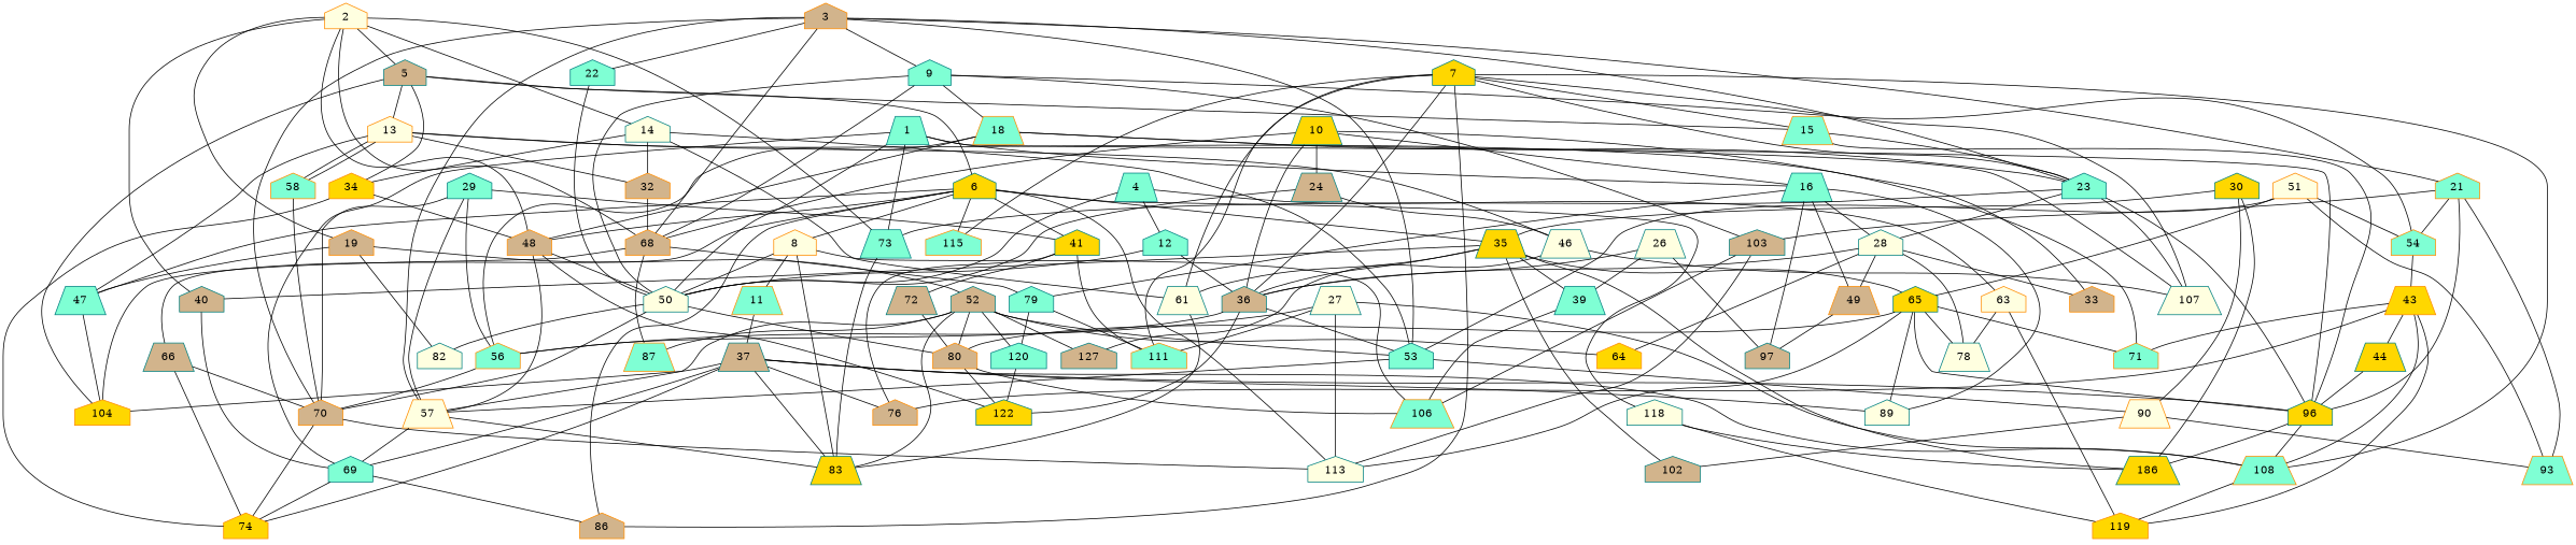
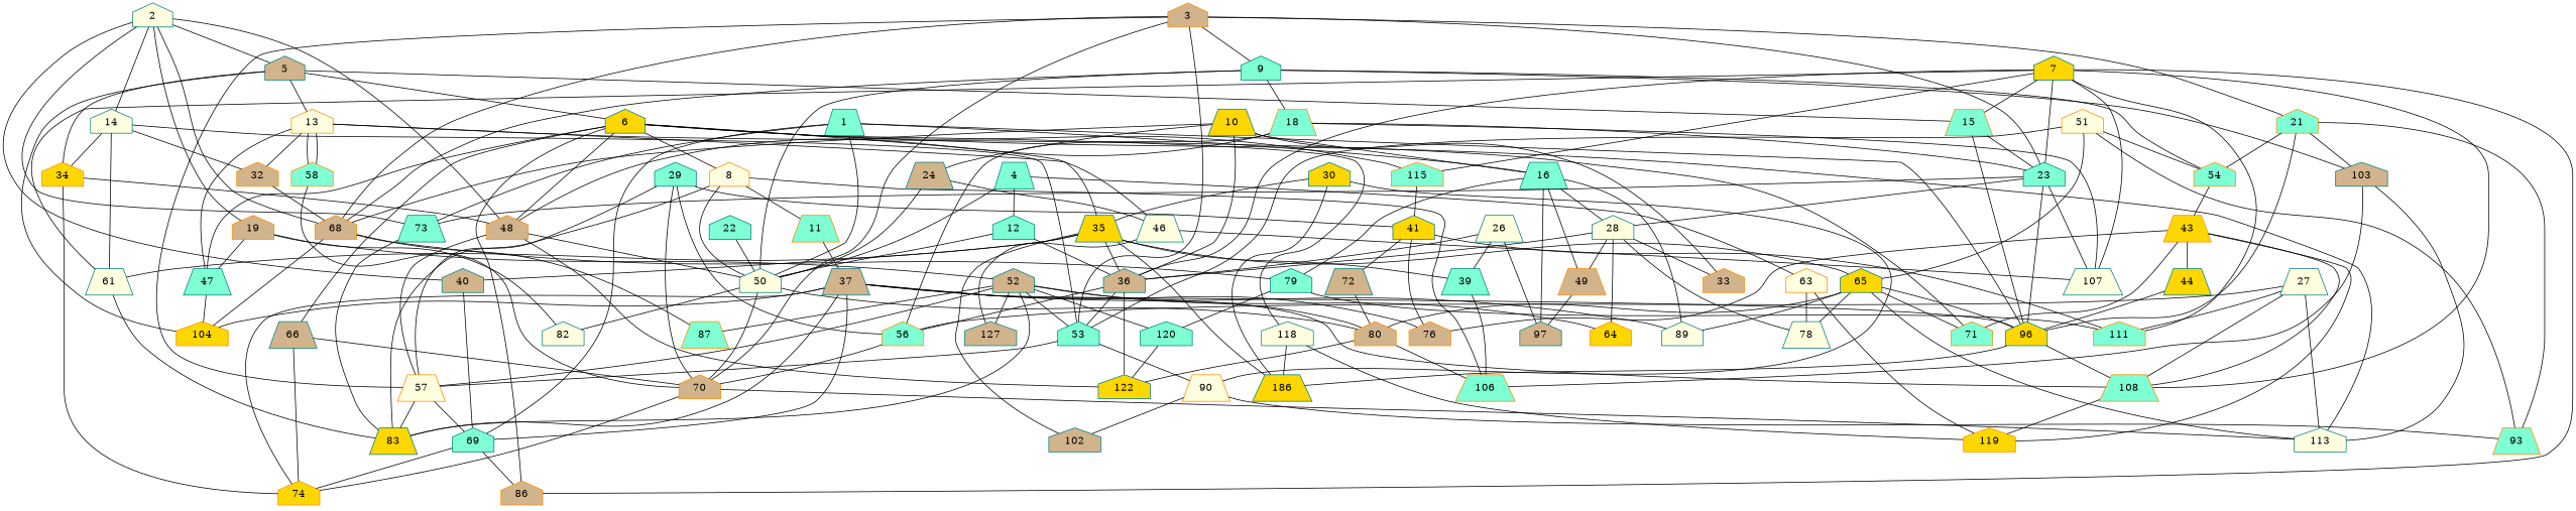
  graph {
    node [color=teal fillcolor=aquamarine shape=house style=filled]
    1 [shape=trapezium super="+101"]
    16 [shape=trapezium super="+125"]
    50 [fillcolor=lightyellow super="+100"]
    69 [super="+92"]
    73 [shape=trapezium]
    96 [fillcolor=gold super="+112"]
    28 [fillcolor=lightyellow super="+77"]
    49 [color=darkorange fillcolor=tan shape=trapezium]
    79 [super="+110"]
    89 [fillcolor=lightyellow]
    97 [fillcolor=tan]
    70 [color=darkorange fillcolor=tan super="+95"]
    82 [fillcolor=lightyellow]
    80 [color=darkorange fillcolor=tan]
    86 [color=darkorange fillcolor=tan]
    74 [color=darkorange fillcolor=gold super="+99"]
    83 [fillcolor=gold shape=trapezium super="+114"]
    108 [color=darkorange shape=trapezium]
    n19 [fillcolor=gold label=186 shape=trapezium]
-   2 [color=darkorange fillcolor=lightyellow super="+124"]
+   2 [fillcolor=lightyellow super="+124"]
    5 [fillcolor=tan]
    14 [fillcolor=lightyellow super="+42"]
    19 [color=darkorange fillcolor=tan super="+24"]
    40 [fillcolor=tan]
    48 [color=darkorange fillcolor=tan super="+129"]
    68 [color=darkorange fillcolor=tan super="+85"]
    6 [fillcolor=gold super="+123"]
    13 [color=darkorange fillcolor=lightyellow super="+98"]
    15 [color=darkorange shape=trapezium super="+17"]
    34 [color=darkorange fillcolor=gold super="+81"]
    104 [color=darkorange fillcolor=gold]
    53 [super="+62"]
    61 [fillcolor=lightyellow shape=trapezium super="+116"]
    32 [color=darkorange fillcolor=tan]
    47 [shape=trapezium]
    52 [fillcolor=tan super="+91"]
    57 [color=darkorange fillcolor=lightyellow shape=trapezium super="+59"]
    122 [fillcolor=gold]
    87 [color=darkorange shape=trapezium]
    3 [color=darkorange fillcolor=tan super="+55"]
    9 [super="+109"]
    21 [color=darkorange super="+128"]
    22
    23 [super="+38"]
    18 [color=darkorange shape=trapezium]
    54 [color=darkorange]
    103 [fillcolor=tan]
    93 [color=darkorange shape=trapezium]
    107 [fillcolor=lightyellow shape=trapezium]
    90 [color=darkorange fillcolor=lightyellow shape=trapezium]
    113 [fillcolor=lightyellow]
    12 [super="+25"]
    36 [fillcolor=tan super="+60"]
    4 [shape=trapezium]
    63 [color=darkorange fillcolor=lightyellow]
    78 [fillcolor=lightyellow shape=trapezium super="+117"]
    119 [color=darkorange fillcolor=gold]
    8 [color=darkorange fillcolor=lightyellow]
    35 [fillcolor=gold shape=trapezium super="+88"]
    41 [fillcolor=gold]
    66 [fillcolor=tan shape=trapezium super="+75"]
    115 [color=darkorange]
    118 [fillcolor=lightyellow]
    46 [fillcolor=lightyellow shape=trapezium]
    58 [color=darkorange]
    71 [color=darkorange]
    11 [color=darkorange shape=trapezium]
    106 [color=darkorange shape=trapezium]
    39 [shape=trapezium]
    65 [fillcolor=gold super="+84"]
    102 [fillcolor=tan]
    111 [color=darkorange]
    76 [color=darkorange fillcolor=tan]
    72 [fillcolor=tan shape=trapezium]
    7 [fillcolor=gold super="+67"]
    56 [color=darkorange super="+94"]
    37 [fillcolor=tan shape=trapezium super="+105"]
    43 [color=darkorange fillcolor=gold shape=trapezium]
    10 [fillcolor=gold shape=trapezium super="+121"]
    n80 [fillcolor=tan label=24 shape=trapezium]
    33 [color=darkorange fillcolor=tan]
    127 [fillcolor=tan]
    64 [color=darkorange fillcolor=gold]
    120
    26 [fillcolor=lightyellow shape=trapezium]
    27 [fillcolor=lightyellow shape=trapezium super="+31"]
    29 [super="+45"]
    30 [fillcolor=gold]
    44 [fillcolor=gold shape=trapezium]
    51 [color=darkorange fillcolor=lightyellow]
    1 -- 16
    1 -- 50
    1 -- 69
    1 -- 73
    1 -- 96
    16 -- 28
    16 -- 49
    16 -- 79
    16 -- 89
    16 -- 97
    50 -- 70
    50 -- 82
    50 -- 80
    69 -- 86
    69 -- 74
    73 -- 83
    96 -- 108
    96 -- n19
    28 -- 49
    28 -- 36
    28 -- 78
    28 -- 33
    28 -- 64
    49 -- 97
    79 -- 111
    79 -- 120
    70 -- 74
    70 -- 113
    80 -- 122
    80 -- 106
    108 -- 119
    2 -- 73
    2 -- 5
    2 -- 14
    2 -- 19
    2 -- 40
    2 -- 48
    2 -- 68
    5 -- 6
    5 -- 13
    5 -- 15
    5 -- 34
    5 -- 104
    14 -- 34
    14 -- 53
    14 -- 61
    14 -- 32
    19 -- 82
    19 -- 47
    19 -- 52
    40 -- 69
    48 -- 50
    48 -- 57
    48 -- 122
    68 -- 79 [weight=2]
    68 -- 104
    68 -- 87
    6 -- 86
    6 -- 48
    6 -- 47
    6 -- 113
    6 -- 8
    6 -- 35
-   6 -- 41
+   115 -- 41
    6 -- 66
    6 -- 115
    6 -- 118
    13 -- 32
    13 -- 47
    13 -- 46
    13 -- 58
    13 -- 58
    13 -- 71
    15 -- 96
    15 -- 23
    34 -- 74
    34 -- 48
    53 -- 57
    53 -- 90
    61 -- 83
    32 -- 68
    47 -- 104
    52 -- 80
    52 -- 83
    52 -- 53
    52 -- 57
    52 -- 87
    52 -- 127
    52 -- 64
    52 -- 120
    57 -- 69
    57 -- 83
    3 -- 70
    3 -- 68
    3 -- 53
    3 -- 57
    3 -- 9
    3 -- 21
-   3 -- 22
    3 -- 23
    9 -- 50
    9 -- 68
    9 -- 18
    9 -- 54
    9 -- 103
    21 -- 96
    21 -- 54
    21 -- 103
    21 -- 93
    22 -- 50
    23 -- 73
    23 -- 96
    23 -- 28
    23 -- 107
    18 -- 48
    18 -- 23
    18 -- 107
    18 -- 56
    54 -- 43
    103 -- 113
    103 -- 106
    90 -- 93
    90 -- 102
    12 -- 50
    12 -- 36 [weight=2]
    36 -- 53
    36 -- 122
    36 -- 56
    4 -- 50
    4 -- 12
    4 -- 63
    63 -- 78
    63 -- 119
    8 -- 50
    8 -- 83
    8 -- 11
    8 -- 106
    35 -- n19
    35 -- 40
    35 -- 61
    35 -- 36
    35 -- 39
    35 -- 65
    35 -- 102
    41 -- 111
    41 -- 76
    41 -- 72
    66 -- 70
    66 -- 74 [weight=2]
    118 -- n19
    118 -- 119
    46 -- 107
    46 -- 127
    58 -- 70
    11 -- 37
    39 -- 106
    65 -- 96
    65 -- 89
    65 -- 80
    65 -- 113
    65 -- 78
    65 -- 71
    72 -- 80
    7 -- 86
    7 -- 108
    7 -- 15
    7 -- 61
    7 -- 23
    7 -- 107
    7 -- 36
    7 -- 115
    7 -- 111
    56 -- 70
    37 -- 69
    37 -- 96
    37 -- 89
    37 -- 74
    37 -- 83
    37 -- 108
    37 -- 104
    37 -- 76
    43 -- 108
    43 -- 119
    43 -- 71
    43 -- 76
    43 -- 44
    10 -- 16
    10 -- 68
    10 -- 36
    10 -- n80
    10 -- 33
    n80 -- 50
    n80 -- 46
    120 -- 122
    26 -- 97
    26 -- 36
    26 -- 39
    27 -- 108
    27 -- 113
    27 -- 111
    27 -- 56
    29 -- 70
    29 -- 57 [weight=2]
    29 -- 41
    29 -- 56
    30 -- n19
    30 -- 90
    30 -- 35
    44 -- 96
    51 -- 53
    51 -- 54
    51 -- 93
    51 -- 65
  }
